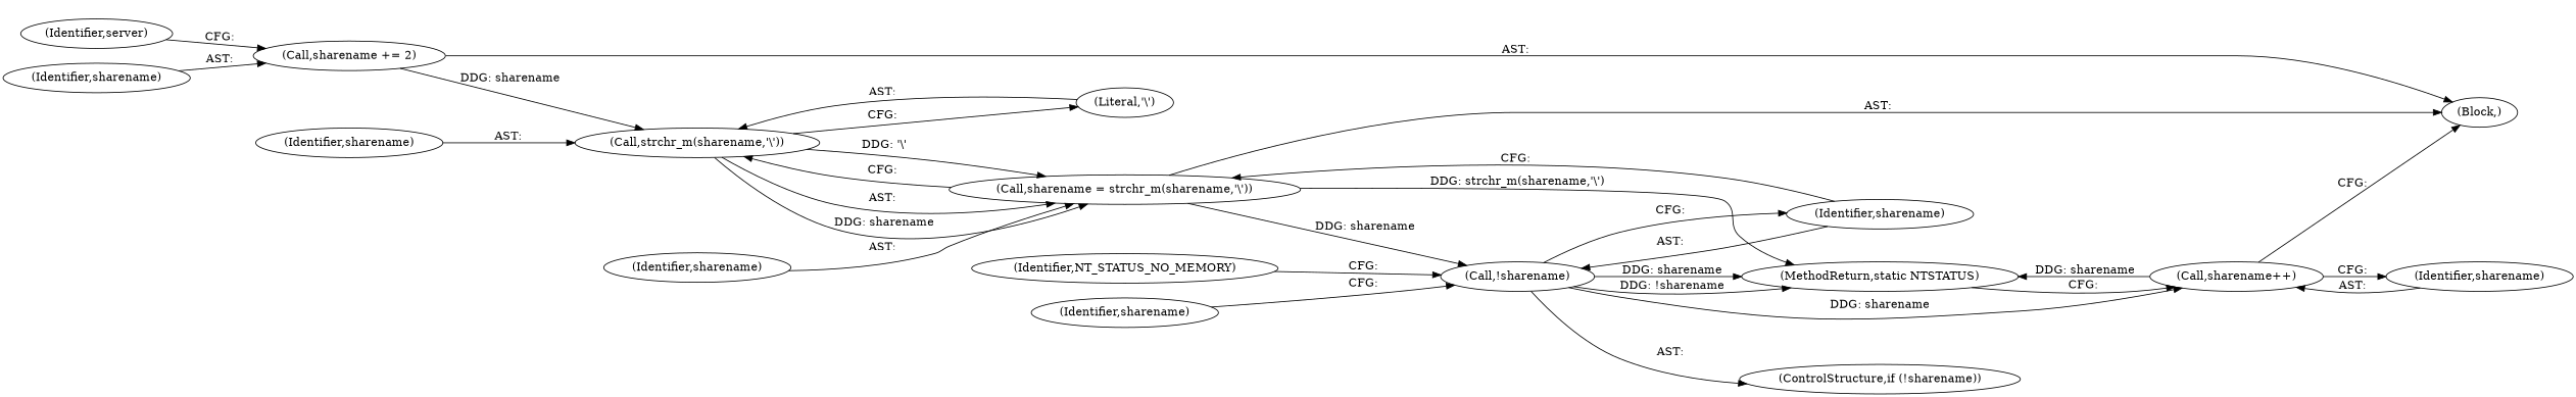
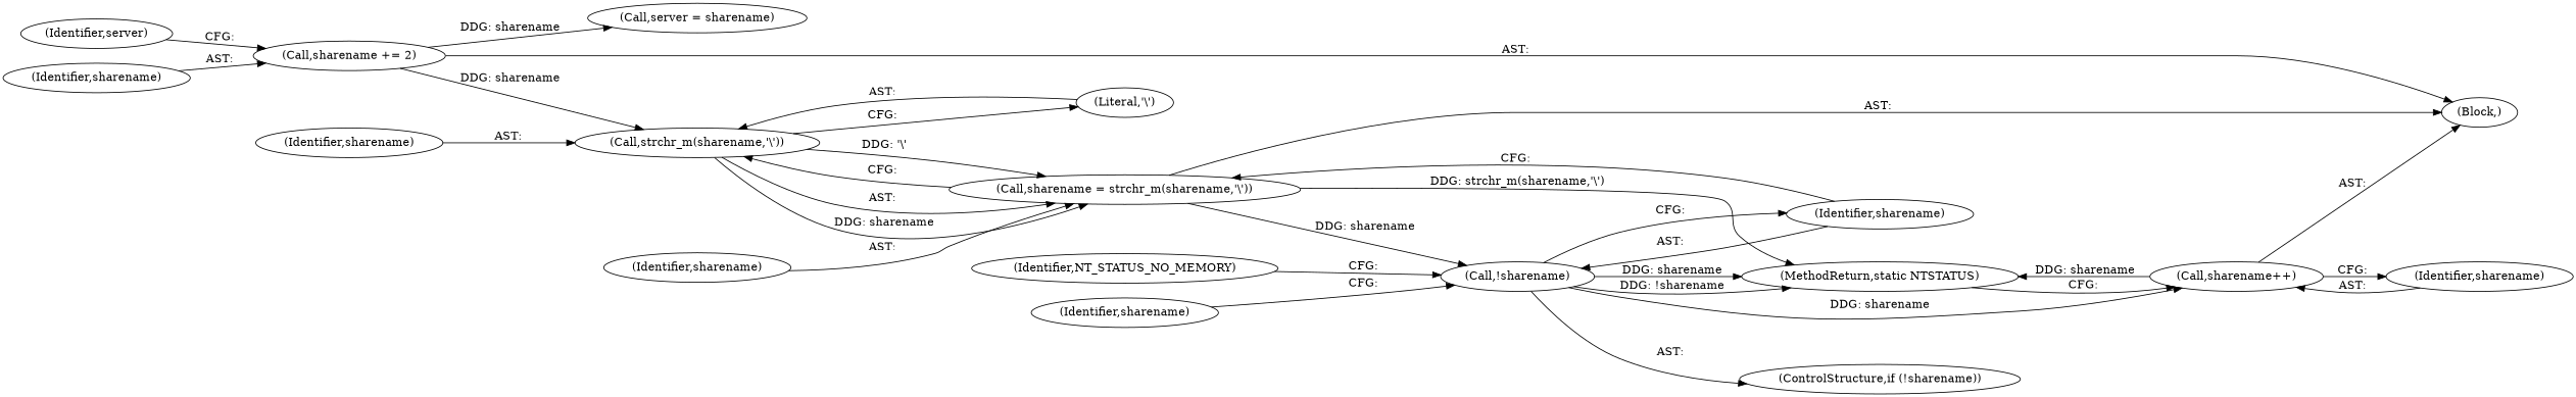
  digraph {
    rankdir=LR
    n1 [label="(Call,strchr_m(sharename,'\\'))"]
    n2 [label="(Call,sharename = strchr_m(sharename,'\\'))"]
    n3 [label="(Literal,'\\')"]
    n4 [label="(Block,)"]
    n5 [label="(Call,!sharename)"]
    n6 [label="(MethodReturn,static NTSTATUS)"]
    n7 [label="(Call,sharename += 2)"]
+   n8 [label="(Call,server = sharename)"]
    n9 [label="(Call,sharename++)"]
    n10 [label="(ControlStructure,if (!sharename))"]
    n11 [label="(Identifier,sharename)"]
    n12 [label="(Identifier,sharename)"]
    n13 [label="(Identifier,server)"]
    n14 [label="(Identifier,sharename)"]
    n15 [label="(Identifier,NT_STATUS_NO_MEMORY)"]
    n16 [label="(Identifier,sharename)"]
    n17 [label="(Identifier,sharename)"]
    n18 [label="(Identifier,sharename)"]
    n1 -> n2 [label="AST: "]
    n1 -> n2 [label="DDG: sharename"]
    n1 -> n2 [label="DDG: '\\'"]
    n1 -> n3 [label="CFG: "]
    n2 -> n1 [label="CFG: "]
    n2 -> n4 [label="AST: "]
    n2 -> n5 [label="DDG: sharename"]
    n2 -> n6 [label="DDG: strchr_m(sharename,'\\')"]
    n3 -> n1 [label="AST: "]
    n5 -> n6 [label="DDG: sharename"]
    n5 -> n6 [label="DDG: !sharename"]
    n5 -> n9 [label="DDG: sharename"]
    n5 -> n10 [label="AST: "]
    n5 -> n11 [label="CFG: "]
    n6 -> n9 [label="CFG: "]
    n7 -> n1 [label="DDG: sharename"]
    n7 -> n4 [label="AST: "]
-   n9 -> n4 [label="CFG: "]
+   n7 -> n8 [label="DDG: sharename"]
+   n9 -> n4 [label="AST: "]
    n9 -> n6 [label="DDG: sharename"]
    n9 -> n12 [label="CFG: "]
    n11 -> n2 [label="CFG: "]
    n11 -> n5 [label="AST: "]
    n12 -> n9 [label="AST: "]
    n13 -> n7 [label="CFG: "]
    n14 -> n5 [label="CFG: "]
    n15 -> n5 [label="CFG: "]
    n16 -> n7 [label="AST: "]
    n17 -> n2 [label="AST: "]
    n18 -> n1 [label="AST: "]
  }
